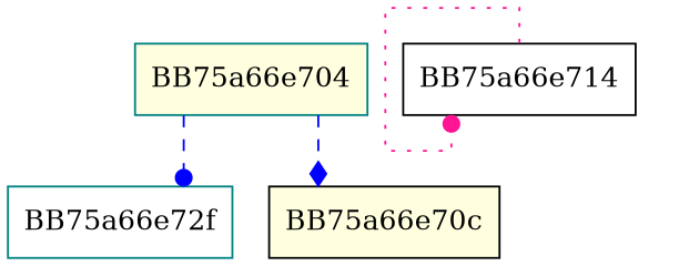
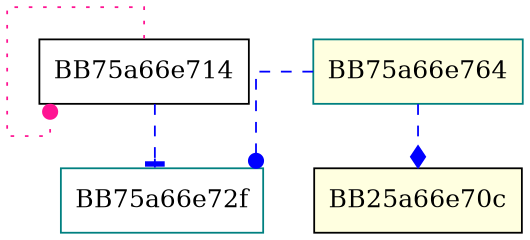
  digraph {
    splines=ortho
    node [color=teal fillcolor=white shape=box style=filled]
    edge [arrowhead=dot color=blue style=dashed]
    BB75a66e72f
-   BB75a66e704 [fillcolor=lightyellow]
-   BB75a66e70c [color=black fillcolor=lightyellow]
+   BB75a66e704 [fillcolor=lightyellow label=BB75a66e764]
+   BB75a66e70c [color=black fillcolor=lightyellow label=BB25a66e70c]
    BB75a66e714 [color=black]
    BB75a66e704 -> BB75a66e72f
    BB75a66e704 -> BB75a66e70c [arrowhead=diamond]
+   BB75a66e714 -> BB75a66e72f [arrowhead=tee]
    BB75a66e714 -> BB75a66e714 [color=deeppink style=dotted]
  }
